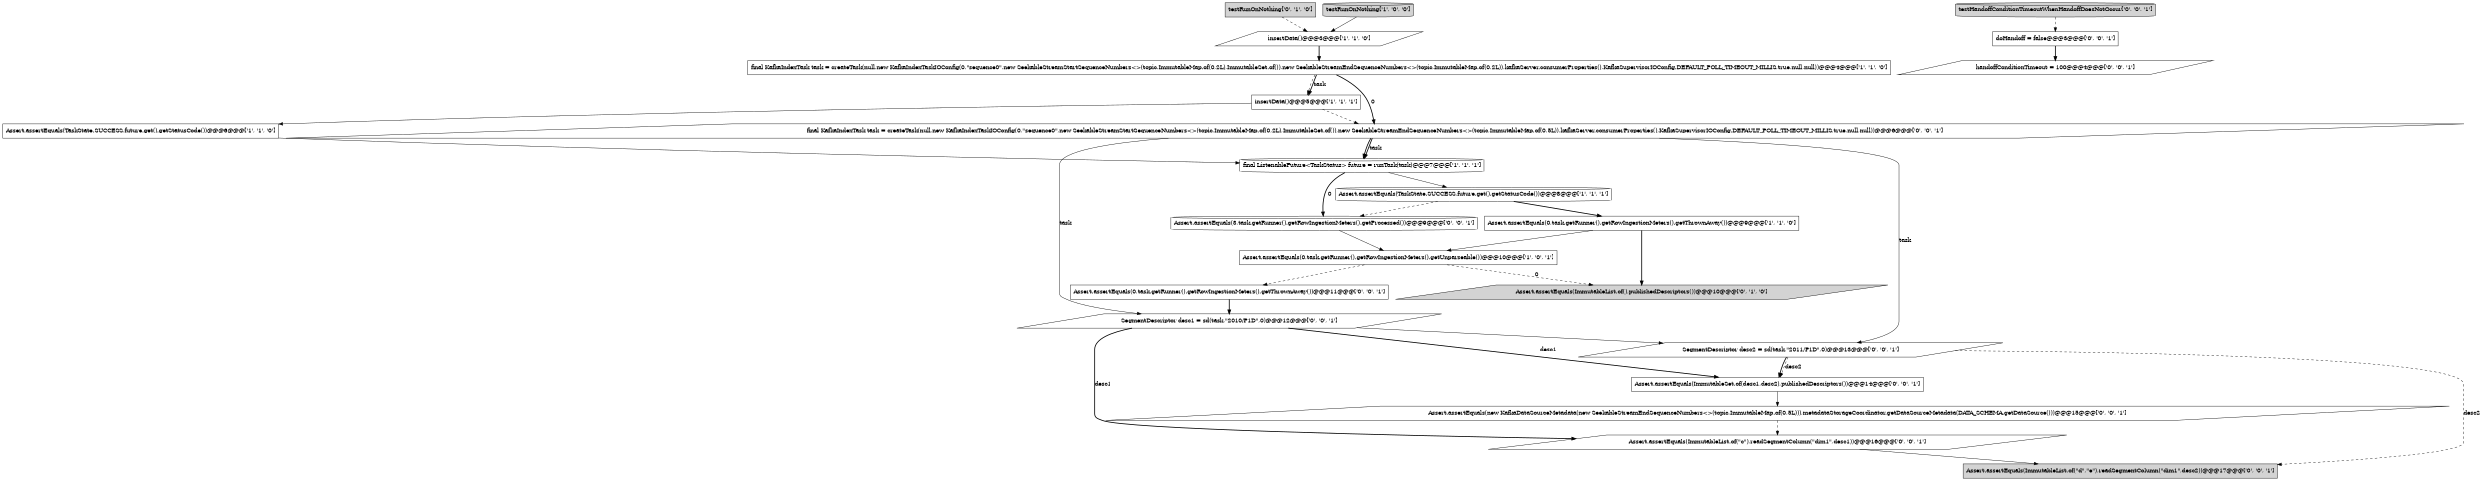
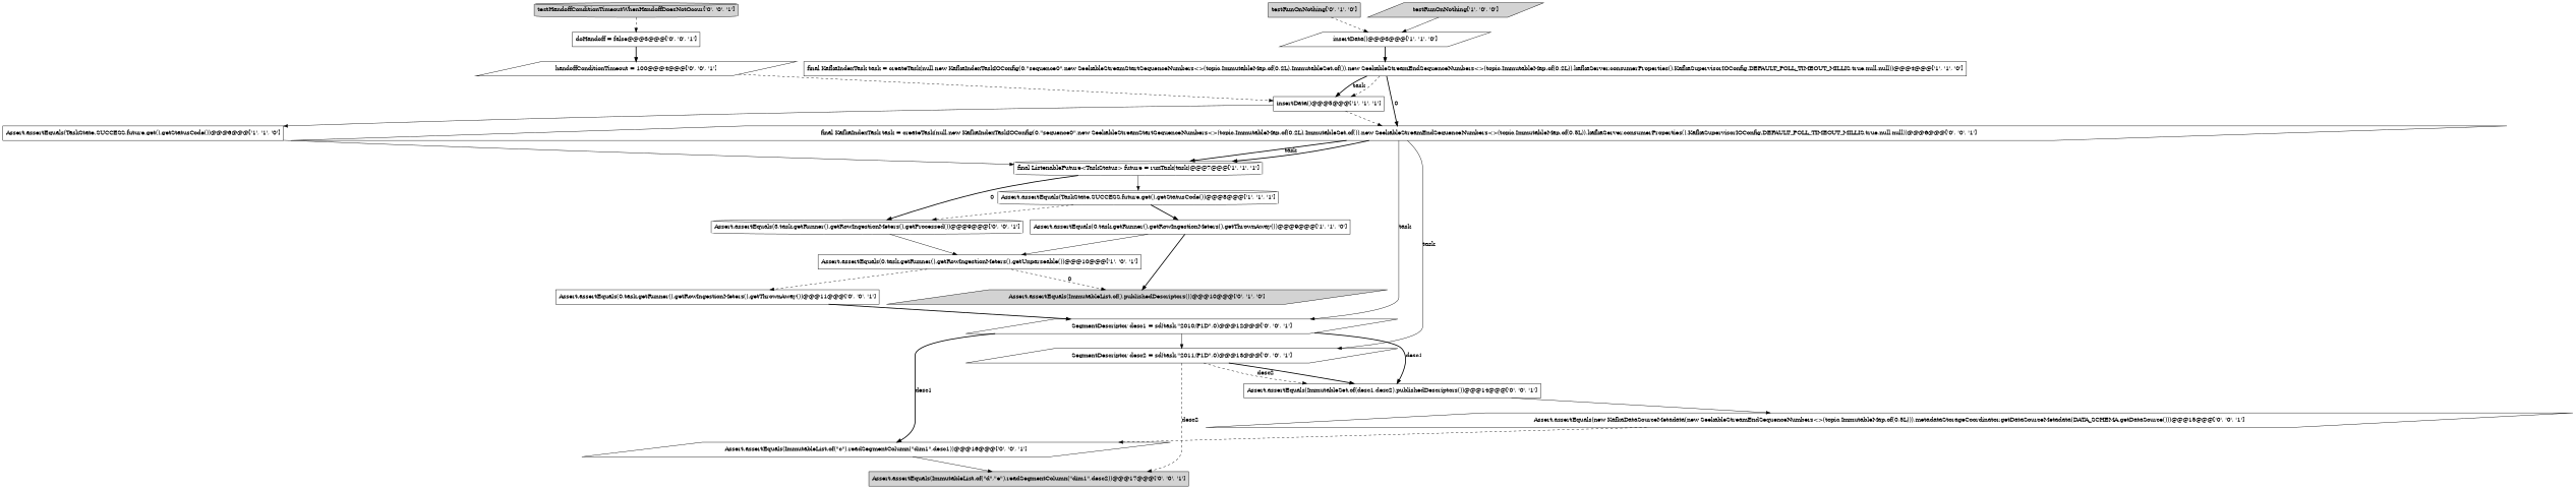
  digraph {
    node [fillcolor=white shape=box style=filled]
    edge [style=bold]
    n1 [label="final ListenableFuture<TaskStatus> future = runTask(task)@@@7@@@['1', '1', '1']" shape=cylinder]
    n2 [label="Assert.assertEquals(3,task.getRunner().getRowIngestionMeters().getProcessed())@@@9@@@['0', '0', '1']" shape=cylinder]
    n3 [label="Assert.assertEquals(TaskState.SUCCESS,future.get().getStatusCode())@@@8@@@['1', '1', '1']" shape=cylinder]
    n4 [label="Assert.assertEquals(0,task.getRunner().getRowIngestionMeters().getUnparseable())@@@10@@@['1', '0', '1']"]
    n5 [label="Assert.assertEquals(0,task.getRunner().getRowIngestionMeters().getThrownAway())@@@9@@@['1', '1', '0']"]
    n6 [fillcolor=lightgray label="testHandoffConditionTimeoutWhenHandoffDoesNotOccur['0', '0', '1']" shape=cylinder]
    n7 [label="doHandoff = false@@@3@@@['0', '0', '1']"]
    n8 [label="handoffConditionTimeout = 100@@@4@@@['0', '0', '1']" shape=parallelogram]
    n9 [fillcolor=lightgray label="Assert.assertEquals(ImmutableList.of(\"d\",\"e\"),readSegmentColumn(\"dim1\",desc2))@@@17@@@['0', '0', '1']"]
    n10 [label="SegmentDescriptor desc1 = sd(task,\"2010/P1D\",0)@@@12@@@['0', '0', '1']" shape=parallelogram]
    n11 [label="Assert.assertEquals(ImmutableList.of(\"c\"),readSegmentColumn(\"dim1\",desc1))@@@16@@@['0', '0', '1']" shape=parallelogram]
    n12 [label="SegmentDescriptor desc2 = sd(task,\"2011/P1D\",0)@@@13@@@['0', '0', '1']" shape=parallelogram]
    n13 [label="Assert.assertEquals(ImmutableSet.of(desc1,desc2),publishedDescriptors())@@@14@@@['0', '0', '1']"]
    n14 [label="Assert.assertEquals(new KafkaDataSourceMetadata(new SeekableStreamEndSequenceNumbers<>(topic,ImmutableMap.of(0,5L))),metadataStorageCoordinator.getDataSourceMetadata(DATA_SCHEMA.getDataSource()))@@@15@@@['0', '0', '1']" shape=parallelogram]
    n15 [fillcolor=lightgray label="testRunOnNothing['0', '1', '0']"]
    n16 [label="insertData()@@@3@@@['1', '1', '0']" shape=parallelogram]
    n17 [label="final KafkaIndexTask task = createTask(null,new KafkaIndexTaskIOConfig(0,\"sequence0\",new SeekableStreamStartSequenceNumbers<>(topic,ImmutableMap.of(0,2L),ImmutableSet.of()),new SeekableStreamEndSequenceNumbers<>(topic,ImmutableMap.of(0,2L)),kafkaServer.consumerProperties(),KafkaSupervisorIOConfig.DEFAULT_POLL_TIMEOUT_MILLIS,true,null,null))@@@4@@@['1', '1', '0']"]
    n18 [fillcolor=lightgray label="Assert.assertEquals(ImmutableList.of(),publishedDescriptors())@@@10@@@['0', '1', '0']" shape=parallelogram]
    n19 [label="Assert.assertEquals(0,task.getRunner().getRowIngestionMeters().getThrownAway())@@@11@@@['0', '0', '1']"]
    n20 [label="insertData()@@@5@@@['1', '1', '1']"]
    n21 [label="final KafkaIndexTask task = createTask(null,new KafkaIndexTaskIOConfig(0,\"sequence0\",new SeekableStreamStartSequenceNumbers<>(topic,ImmutableMap.of(0,2L),ImmutableSet.of()),new SeekableStreamEndSequenceNumbers<>(topic,ImmutableMap.of(0,5L)),kafkaServer.consumerProperties(),KafkaSupervisorIOConfig.DEFAULT_POLL_TIMEOUT_MILLIS,true,null,null))@@@6@@@['0', '0', '1']" shape=parallelogram]
    n22 [label="Assert.assertEquals(TaskState.SUCCESS,future.get().getStatusCode())@@@6@@@['1', '1', '0']"]
-   n23 [fillcolor=lightgray label="testRunOnNothing['1', '0', '0']" shape=cylinder]
+   n23 [fillcolor=lightgray label="testRunOnNothing['1', '0', '0']" shape=parallelogram]
    n1 -> n2 [label=0]
    n1 -> n3 [style=solid]
    n2 -> n4 [style=solid]
    n3 -> n2 [style=dashed]
    n3 -> n5
    n4 -> n18 [label=0 style=dashed]
    n4 -> n19 [style=dashed]
    n5 -> n4 [style=solid]
    n5 -> n18
    n6 -> n7 [style=dashed]
    n7 -> n8
+   n8 -> n20 [style=dashed]
    n10 -> n11 [label=desc1]
    n10 -> n12 [style=solid]
    n10 -> n13 [label=desc1]
    n11 -> n9 [style=solid]
    n12 -> n9 [label=desc2 style=dashed]
    n12 -> n13
    n12 -> n13 [label=desc2 style=dashed]
    n13 -> n14 [style=solid]
    n14 -> n11 [style=dashed]
    n15 -> n16 [style=dashed]
    n16 -> n17
    n17 -> n20 [label=task]
    n17 -> n20 [style=dashed]
    n17 -> n21 [label=0]
    n19 -> n10
    n20 -> n21 [style=dashed]
    n20 -> n22 [style=solid]
    n21 -> n1 [label=task]
    n21 -> n1
    n21 -> n10 [label=task style=solid]
    n21 -> n12 [label=task style=solid]
    n22 -> n1 [style=solid]
    n23 -> n16 [style=solid]
  }
